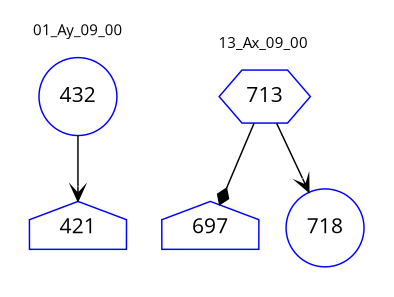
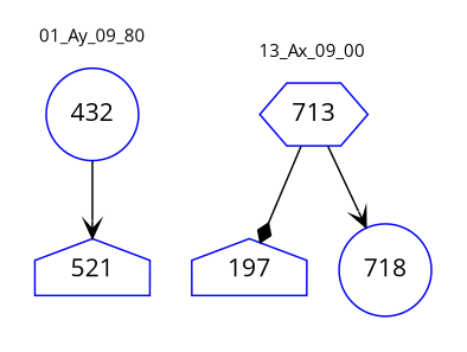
  digraph {
    fontname="Open Sans"
    node [color=blue fontname="Open Sans" shape=circle]
    edge [arrowhead=vee color=black fontname="Open Sans"]
    n1 [label=432]
-   n2 [label=421 shape=house]
+   n2 [label=521 shape=house]
    n3 [label=713 shape=hexagon]
-   n4 [label=697 shape=house]
+   n4 [label=197 shape=house]
    n5 [label=718]
    subgraph cluster_1 {
      color=white
      fontsize=10
-     label="01_Ay_09_00"
+     label="01_Ay_09_80"
      n1
      n2
    }
    subgraph cluster_2 {
      color=white
      fontsize=10
      label="13_Ax_09_00"
      n3
      n4
      n5
    }
    n1 -> n2
    n3 -> n4 [arrowhead=diamond]
    n3 -> n5
  }
